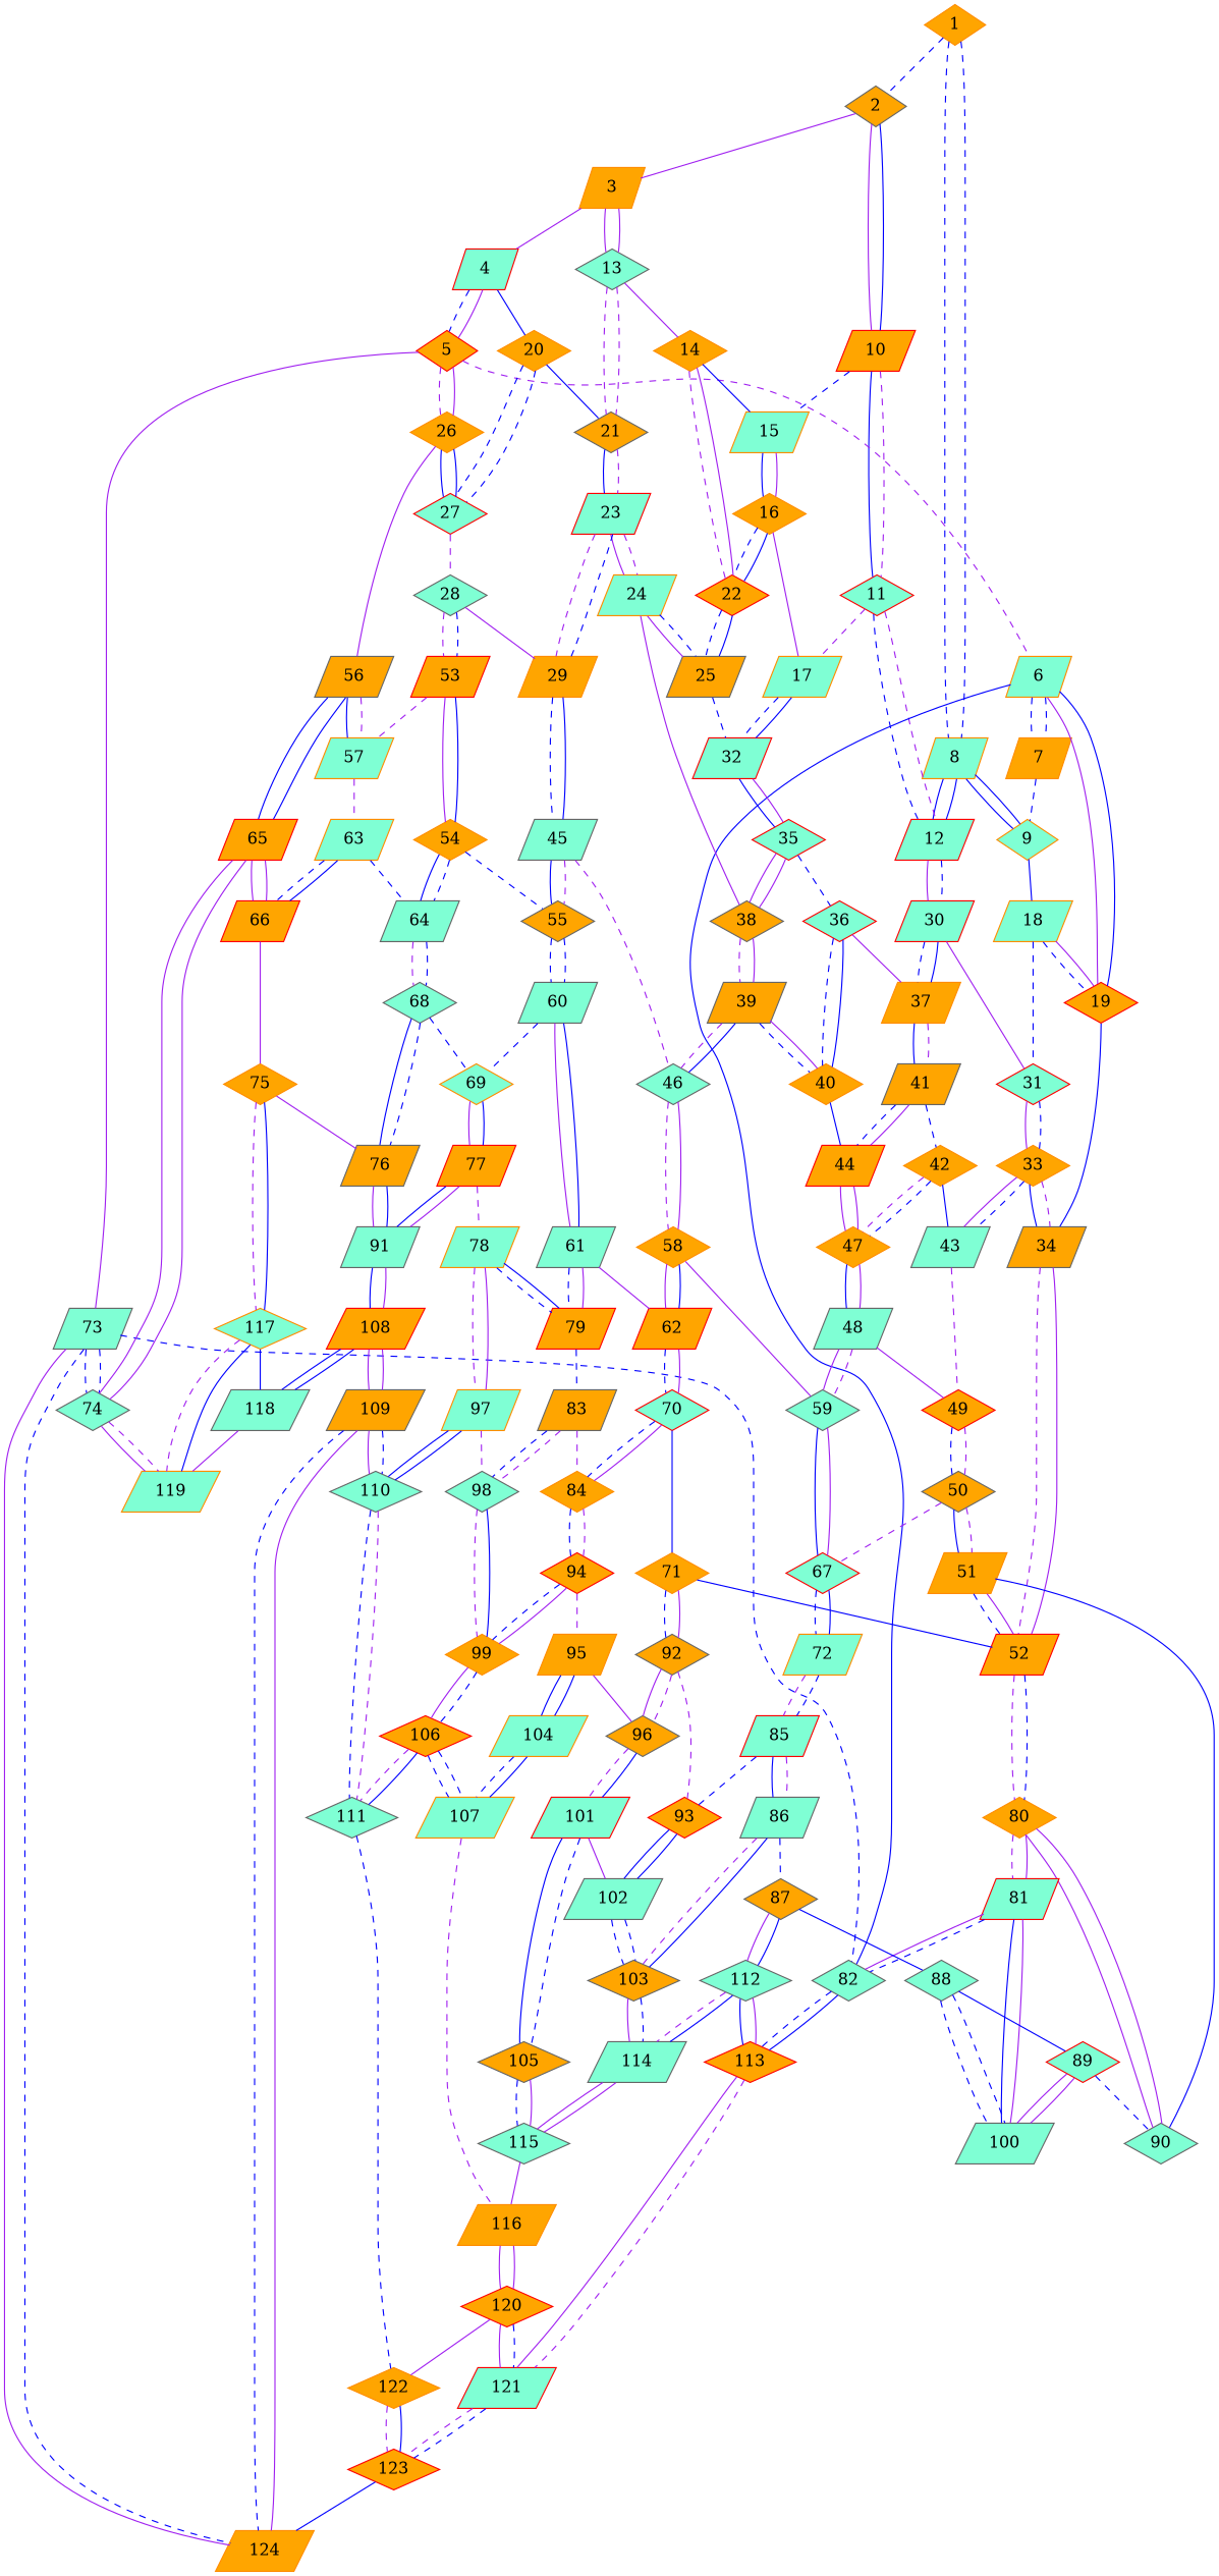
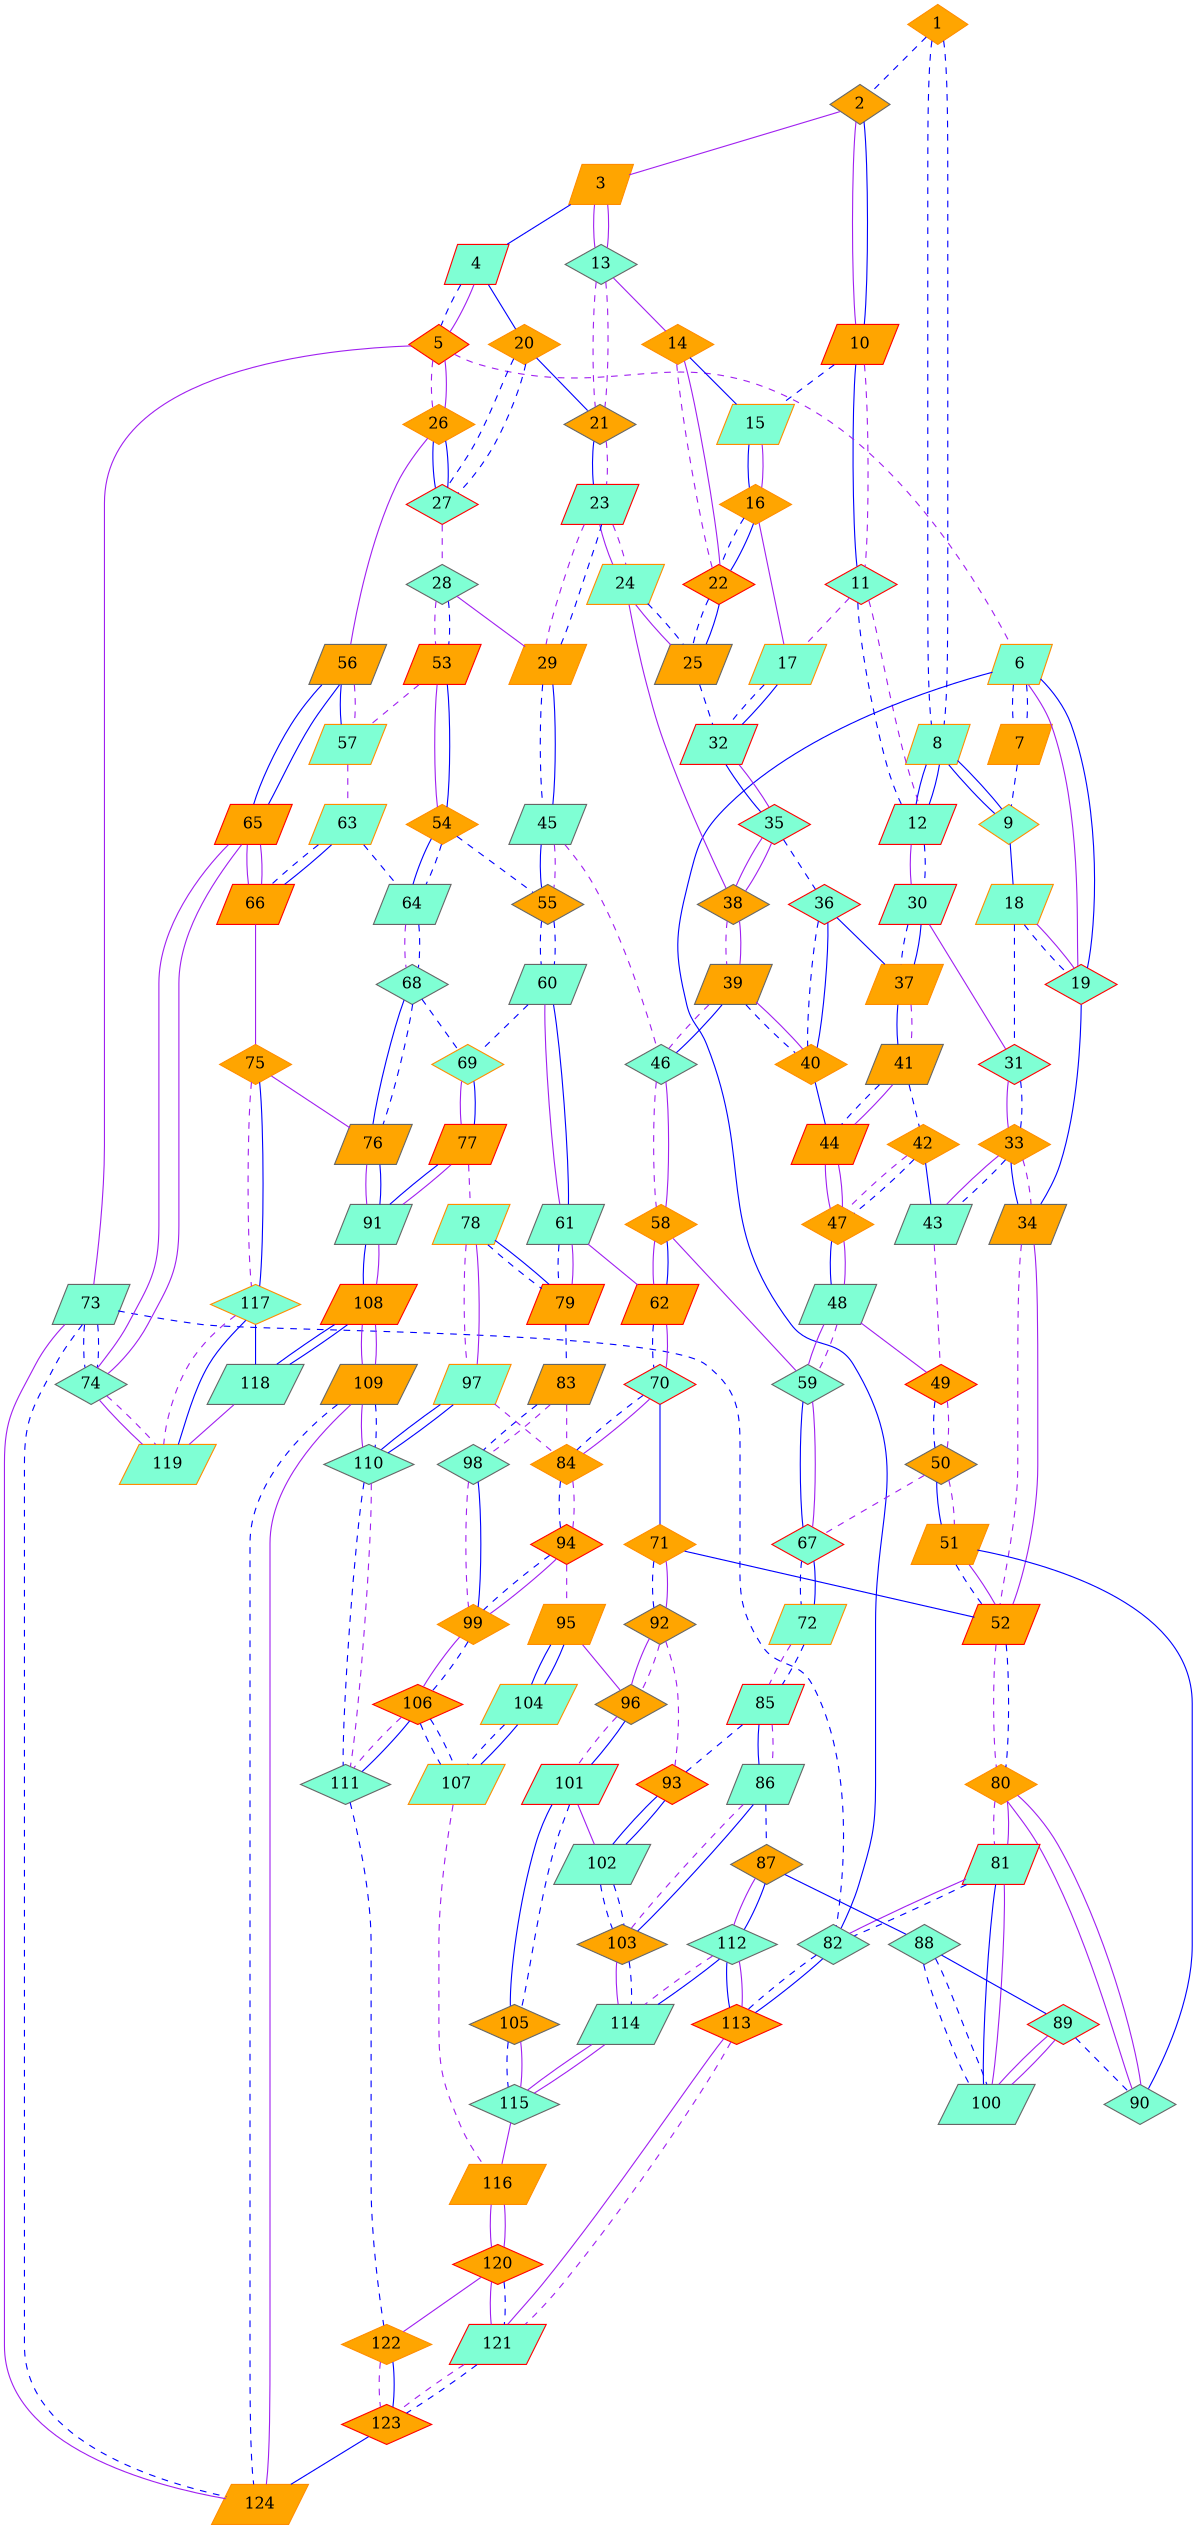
  graph {
    node [color=gray40 fillcolor=orange shape=diamond style=filled]
    edge [color=blue style=solid]
    1 [color=darkorange]
    2
    8 [color=darkorange fillcolor=aquamarine shape=parallelogram]
    3 [color=darkorange shape=parallelogram]
    10 [color=red shape=parallelogram]
    9 [color=darkorange fillcolor=aquamarine]
    12 [color=red fillcolor=aquamarine shape=parallelogram]
    4 [color=red fillcolor=aquamarine shape=parallelogram]
    13 [fillcolor=aquamarine]
    11 [color=red fillcolor=aquamarine]
    15 [color=darkorange fillcolor=aquamarine shape=parallelogram]
    5 [color=red]
    20 [color=darkorange]
    14 [color=darkorange]
    21
    6 [color=darkorange fillcolor=aquamarine shape=parallelogram]
    26 [color=darkorange]
    73 [fillcolor=aquamarine shape=parallelogram]
    27 [color=red fillcolor=aquamarine]
    7 [color=darkorange shape=parallelogram]
-   19 [color=red]
+   19 [color=red fillcolor=aquamarine]
    82 [fillcolor=aquamarine]
    56 [shape=parallelogram]
    74 [fillcolor=aquamarine]
    124 [color=darkorange shape=parallelogram]
    34 [shape=parallelogram]
    113 [color=red]
    18 [color=darkorange fillcolor=aquamarine shape=parallelogram]
    30 [color=red fillcolor=aquamarine shape=parallelogram]
    31 [color=red fillcolor=aquamarine]
    17 [color=darkorange fillcolor=aquamarine shape=parallelogram]
    16 [color=darkorange]
    32 [color=red fillcolor=aquamarine shape=parallelogram]
    37 [color=darkorange shape=parallelogram]
    22 [color=red]
    23 [color=red fillcolor=aquamarine shape=parallelogram]
    25 [shape=parallelogram]
    35 [color=red fillcolor=aquamarine]
    33 [color=darkorange]
    52 [color=red shape=parallelogram]
    28 [fillcolor=aquamarine]
    24 [color=darkorange fillcolor=aquamarine shape=parallelogram]
    29 [color=darkorange shape=parallelogram]
    38
    45 [fillcolor=aquamarine shape=parallelogram]
    39 [shape=parallelogram]
    57 [color=darkorange fillcolor=aquamarine shape=parallelogram]
    65 [color=red shape=parallelogram]
    53 [color=red shape=parallelogram]
    54 [color=darkorange]
    46 [fillcolor=aquamarine]
    55
    41 [shape=parallelogram]
    43 [fillcolor=aquamarine shape=parallelogram]
    36 [color=red fillcolor=aquamarine]
    49 [color=red]
    80 [color=darkorange]
    40 [color=darkorange]
    44 [color=red shape=parallelogram]
    42 [color=darkorange]
    58 [color=darkorange]
    47 [color=darkorange]
    48 [fillcolor=aquamarine shape=parallelogram]
    50
    60 [fillcolor=aquamarine shape=parallelogram]
    59 [fillcolor=aquamarine]
    62 [color=red shape=parallelogram]
    67 [color=red fillcolor=aquamarine]
    51 [color=darkorange shape=parallelogram]
    90 [fillcolor=aquamarine]
    72 [color=darkorange fillcolor=aquamarine shape=parallelogram]
    81 [color=red fillcolor=aquamarine shape=parallelogram]
    64 [fillcolor=aquamarine shape=parallelogram]
    63 [color=darkorange fillcolor=aquamarine shape=parallelogram]
    68 [fillcolor=aquamarine]
    61 [fillcolor=aquamarine shape=parallelogram]
    69 [color=darkorange fillcolor=aquamarine]
    66 [color=red shape=parallelogram]
    70 [color=red fillcolor=aquamarine]
    79 [color=red shape=parallelogram]
    77 [color=red shape=parallelogram]
    83 [shape=parallelogram]
    71 [color=darkorange]
    84 [color=darkorange]
    75 [color=darkorange]
    76 [shape=parallelogram]
    119 [color=darkorange fillcolor=aquamarine shape=parallelogram]
    117 [color=darkorange fillcolor=aquamarine]
    85 [color=red fillcolor=aquamarine shape=parallelogram]
    91 [fillcolor=aquamarine shape=parallelogram]
    78 [color=darkorange fillcolor=aquamarine shape=parallelogram]
    92
    94 [color=red]
    93 [color=red]
    96
    86 [fillcolor=aquamarine shape=parallelogram]
    118 [fillcolor=aquamarine shape=parallelogram]
    108 [color=red shape=parallelogram]
    97 [color=darkorange fillcolor=aquamarine shape=parallelogram]
    98 [fillcolor=aquamarine]
    110 [fillcolor=aquamarine]
    100 [fillcolor=aquamarine shape=parallelogram]
    121 [color=red fillcolor=aquamarine shape=parallelogram]
    99 [color=darkorange]
    95 [color=darkorange shape=parallelogram]
    87
    103
    102 [fillcolor=aquamarine shape=parallelogram]
    88 [fillcolor=aquamarine]
    112 [fillcolor=aquamarine]
    114 [fillcolor=aquamarine shape=parallelogram]
    89 [color=red fillcolor=aquamarine]
    109 [shape=parallelogram]
    101 [color=red fillcolor=aquamarine shape=parallelogram]
    104 [color=darkorange fillcolor=aquamarine shape=parallelogram]
    106 [color=red]
    107 [color=darkorange fillcolor=aquamarine shape=parallelogram]
    105
    111 [fillcolor=aquamarine]
    115 [fillcolor=aquamarine]
    116 [color=darkorange shape=parallelogram]
    122 [color=darkorange]
    120 [color=red]
    123 [color=red]
    1 -- 2 [style=dashed]
    1 -- 8 [style=dashed]
    1 -- 8 [style=dashed]
    2 -- 3 [color=purple]
    2 -- 10 [color=purple]
    2 -- 10
    8 -- 9
    8 -- 9
    8 -- 12
    8 -- 12
-   3 -- 4 [color=purple]
+   3 -- 4
    3 -- 13 [color=purple]
    3 -- 13 [color=purple]
    10 -- 11
    10 -- 11 [color=purple style=dashed]
    10 -- 15 [style=dashed]
    9 -- 18
    12 -- 30 [color=purple]
    12 -- 30 [style=dashed]
    4 -- 5 [style=dashed]
    4 -- 5 [color=purple]
    4 -- 20
    13 -- 14 [color=purple]
    13 -- 21 [color=purple style=dashed]
    13 -- 21 [color=purple style=dashed]
    11 -- 12 [style=dashed]
    11 -- 12 [color=purple style=dashed]
    11 -- 17 [color=purple style=dashed]
    15 -- 16
    15 -- 16 [color=purple]
    5 -- 6 [color=purple style=dashed]
    5 -- 26 [color=purple style=dashed]
    5 -- 26 [color=purple]
    5 -- 73 [color=purple]
    20 -- 21
    20 -- 27 [style=dashed]
    20 -- 27 [style=dashed]
    14 -- 15
    14 -- 22 [color=purple style=dashed]
    14 -- 22 [color=purple]
    21 -- 23
    21 -- 23 [color=purple style=dashed]
    6 -- 7 [style=dashed]
    6 -- 7 [style=dashed]
    6 -- 19 [color=purple]
    6 -- 19
    6 -- 82
    26 -- 27
    26 -- 27
    26 -- 56 [color=purple]
    73 -- 82 [style=dashed]
    73 -- 74 [style=dashed]
    73 -- 74 [style=dashed]
    73 -- 124 [color=purple]
    73 -- 124 [style=dashed]
    27 -- 28 [color=purple style=dashed]
    7 -- 9 [style=dashed]
    19 -- 34
    82 -- 113 [style=dashed]
    82 -- 113
    56 -- 57
    56 -- 57 [color=purple style=dashed]
    56 -- 65
    56 -- 65
    74 -- 119 [color=purple]
    74 -- 119 [color=purple style=dashed]
    34 -- 52 [color=purple style=dashed]
    34 -- 52 [color=purple]
    113 -- 121 [color=purple]
    113 -- 121 [color=purple style=dashed]
    18 -- 19 [style=dashed]
    18 -- 19 [color=purple]
    18 -- 31 [style=dashed]
    30 -- 31 [color=purple]
    30 -- 37 [style=dashed]
    30 -- 37
    31 -- 33 [color=purple]
    31 -- 33 [style=dashed]
    17 -- 32 [style=dashed]
    17 -- 32
    16 -- 17 [color=purple]
    16 -- 22 [style=dashed]
    16 -- 22
    32 -- 35
    32 -- 35 [color=purple]
    37 -- 41
    37 -- 41 [color=purple style=dashed]
    22 -- 25 [style=dashed]
    22 -- 25
    23 -- 24 [color=purple]
    23 -- 24 [color=purple style=dashed]
    23 -- 29 [color=purple style=dashed]
    23 -- 29 [style=dashed]
    25 -- 32 [style=dashed]
    35 -- 38 [color=purple]
    35 -- 38 [color=purple]
    35 -- 36 [style=dashed]
    33 -- 34
    33 -- 34 [color=purple style=dashed]
    33 -- 43 [color=purple]
    33 -- 43 [style=dashed]
    52 -- 80 [color=purple style=dashed]
    52 -- 80 [style=dashed]
    28 -- 29 [color=purple]
    28 -- 53 [color=purple style=dashed]
    28 -- 53 [style=dashed]
    24 -- 25 [color=purple]
    24 -- 25 [style=dashed]
    24 -- 38 [color=purple]
    29 -- 45 [style=dashed]
    29 -- 45
    38 -- 39 [color=purple style=dashed]
    38 -- 39 [color=purple]
    45 -- 46 [color=purple style=dashed]
    45 -- 55
    45 -- 55 [color=purple style=dashed]
    39 -- 46 [color=purple style=dashed]
    39 -- 46
    39 -- 40 [style=dashed]
    39 -- 40 [color=purple]
    57 -- 63 [color=purple style=dashed]
    65 -- 74 [color=purple]
    65 -- 74 [color=purple]
    65 -- 66 [color=purple]
    65 -- 66 [color=purple]
    53 -- 57 [color=purple style=dashed]
    53 -- 54 [color=purple]
    53 -- 54
    54 -- 55 [style=dashed]
    54 -- 64
    54 -- 64 [style=dashed]
    46 -- 58 [color=purple style=dashed]
    46 -- 58 [color=purple]
    55 -- 60 [style=dashed]
    55 -- 60 [style=dashed]
    41 -- 44 [style=dashed]
    41 -- 44 [color=purple]
    41 -- 42 [style=dashed]
    43 -- 49 [color=purple style=dashed]
-   36 -- 37 [color=purple]
+   36 -- 37
    36 -- 40 [style=dashed]
    36 -- 40
    49 -- 50 [style=dashed]
    49 -- 50 [color=purple style=dashed]
    80 -- 90 [color=purple]
    80 -- 90 [color=purple]
    80 -- 81 [color=purple style=dashed]
    80 -- 81 [color=purple]
    40 -- 44
    44 -- 47 [color=purple]
    44 -- 47 [color=purple]
    42 -- 43
    42 -- 47 [color=purple style=dashed]
    42 -- 47 [style=dashed]
    58 -- 59 [color=purple]
    58 -- 62 [color=purple]
    58 -- 62
    47 -- 48
    47 -- 48 [color=purple]
    48 -- 49 [color=purple]
    48 -- 59 [color=purple]
    48 -- 59 [color=purple style=dashed]
    50 -- 67 [color=purple style=dashed]
    50 -- 51
    50 -- 51 [color=purple style=dashed]
    60 -- 61 [color=purple]
    60 -- 61
    60 -- 69 [style=dashed]
    59 -- 67
    59 -- 67 [color=purple]
    62 -- 70 [style=dashed]
    62 -- 70 [color=purple]
    67 -- 72 [style=dashed]
    67 -- 72
    51 -- 52 [style=dashed]
    51 -- 52 [color=purple]
    51 -- 90
    72 -- 85 [color=purple style=dashed]
    72 -- 85 [style=dashed]
    81 -- 82 [color=purple]
    81 -- 82 [style=dashed]
    81 -- 100
    81 -- 100 [color=purple]
    64 -- 68 [color=purple style=dashed]
    64 -- 68 [style=dashed]
    63 -- 64 [style=dashed]
    63 -- 66 [style=dashed]
    63 -- 66
    68 -- 69 [style=dashed]
    68 -- 76
    68 -- 76 [style=dashed]
    61 -- 62 [color=purple]
    61 -- 79 [style=dashed]
    61 -- 79 [color=purple]
    69 -- 77 [color=purple]
    69 -- 77
    66 -- 75 [color=purple]
    70 -- 71
    70 -- 84 [style=dashed]
    70 -- 84 [color=purple]
    79 -- 83 [style=dashed]
    77 -- 91
    77 -- 91 [color=purple]
    77 -- 78 [color=purple style=dashed]
    83 -- 84 [color=purple style=dashed]
    83 -- 98 [style=dashed]
    83 -- 98 [color=purple style=dashed]
    71 -- 52
    71 -- 92 [style=dashed]
    71 -- 92 [color=purple]
    84 -- 94 [style=dashed]
    84 -- 94 [color=purple style=dashed]
    75 -- 76 [color=purple]
    75 -- 117 [color=purple style=dashed]
    75 -- 117
    76 -- 91 [color=purple]
    76 -- 91
    117 -- 119 [color=purple style=dashed]
    117 -- 119
    117 -- 118
    85 -- 93 [style=dashed]
    85 -- 86
    85 -- 86 [color=purple style=dashed]
    91 -- 108
    91 -- 108 [color=purple]
    78 -- 79 [style=dashed]
    78 -- 79
    78 -- 97 [color=purple style=dashed]
    78 -- 97 [color=purple]
    92 -- 93 [color=purple style=dashed]
    92 -- 96 [color=purple]
    92 -- 96 [color=purple style=dashed]
    94 -- 99 [style=dashed]
    94 -- 99 [color=purple]
    94 -- 95 [color=purple style=dashed]
    93 -- 102
    93 -- 102
    96 -- 101 [color=purple style=dashed]
    96 -- 101
    86 -- 87 [style=dashed]
    86 -- 103 [color=purple style=dashed]
    86 -- 103
    118 -- 119 [color=purple]
    108 -- 118
    108 -- 118
    108 -- 109 [color=purple]
    108 -- 109 [color=purple]
-   97 -- 98 [color=purple style=dashed]
+   97 -- 84 [color=purple style=dashed]
    97 -- 110
    97 -- 110
    98 -- 99 [color=purple style=dashed]
    98 -- 99
    110 -- 111 [style=dashed]
    110 -- 111 [color=purple style=dashed]
    121 -- 123 [color=purple style=dashed]
    121 -- 123 [style=dashed]
    99 -- 106 [color=purple]
    99 -- 106 [style=dashed]
    95 -- 96 [color=purple]
    95 -- 104
    95 -- 104
    87 -- 88
    87 -- 112 [color=purple]
    87 -- 112
    103 -- 114 [color=purple]
    103 -- 114 [style=dashed]
    102 -- 103 [style=dashed]
    102 -- 103 [style=dashed]
    88 -- 100 [style=dashed]
    88 -- 100 [style=dashed]
    88 -- 89
    112 -- 113
    112 -- 113 [color=purple]
    112 -- 114 [color=purple style=dashed]
    112 -- 114
    114 -- 115 [color=purple]
    114 -- 115 [color=purple]
    89 -- 90 [style=dashed]
    89 -- 100 [color=purple]
    89 -- 100 [color=purple]
    109 -- 124 [style=dashed]
    109 -- 124 [color=purple]
    109 -- 110 [color=purple]
    109 -- 110 [style=dashed]
    101 -- 102 [color=purple]
    101 -- 105
    101 -- 105 [style=dashed]
    104 -- 107 [style=dashed]
    104 -- 107
    106 -- 107 [style=dashed]
    106 -- 107 [style=dashed]
    106 -- 111 [color=purple style=dashed]
    106 -- 111
    107 -- 116 [color=purple style=dashed]
    105 -- 115 [style=dashed]
    105 -- 115 [color=purple]
    111 -- 122 [style=dashed]
    115 -- 116 [color=purple]
    116 -- 120 [color=purple]
    116 -- 120 [color=purple]
    122 -- 123 [color=purple style=dashed]
    122 -- 123
    120 -- 121 [color=purple]
    120 -- 121 [style=dashed]
    120 -- 122 [color=purple]
    123 -- 124
  }
